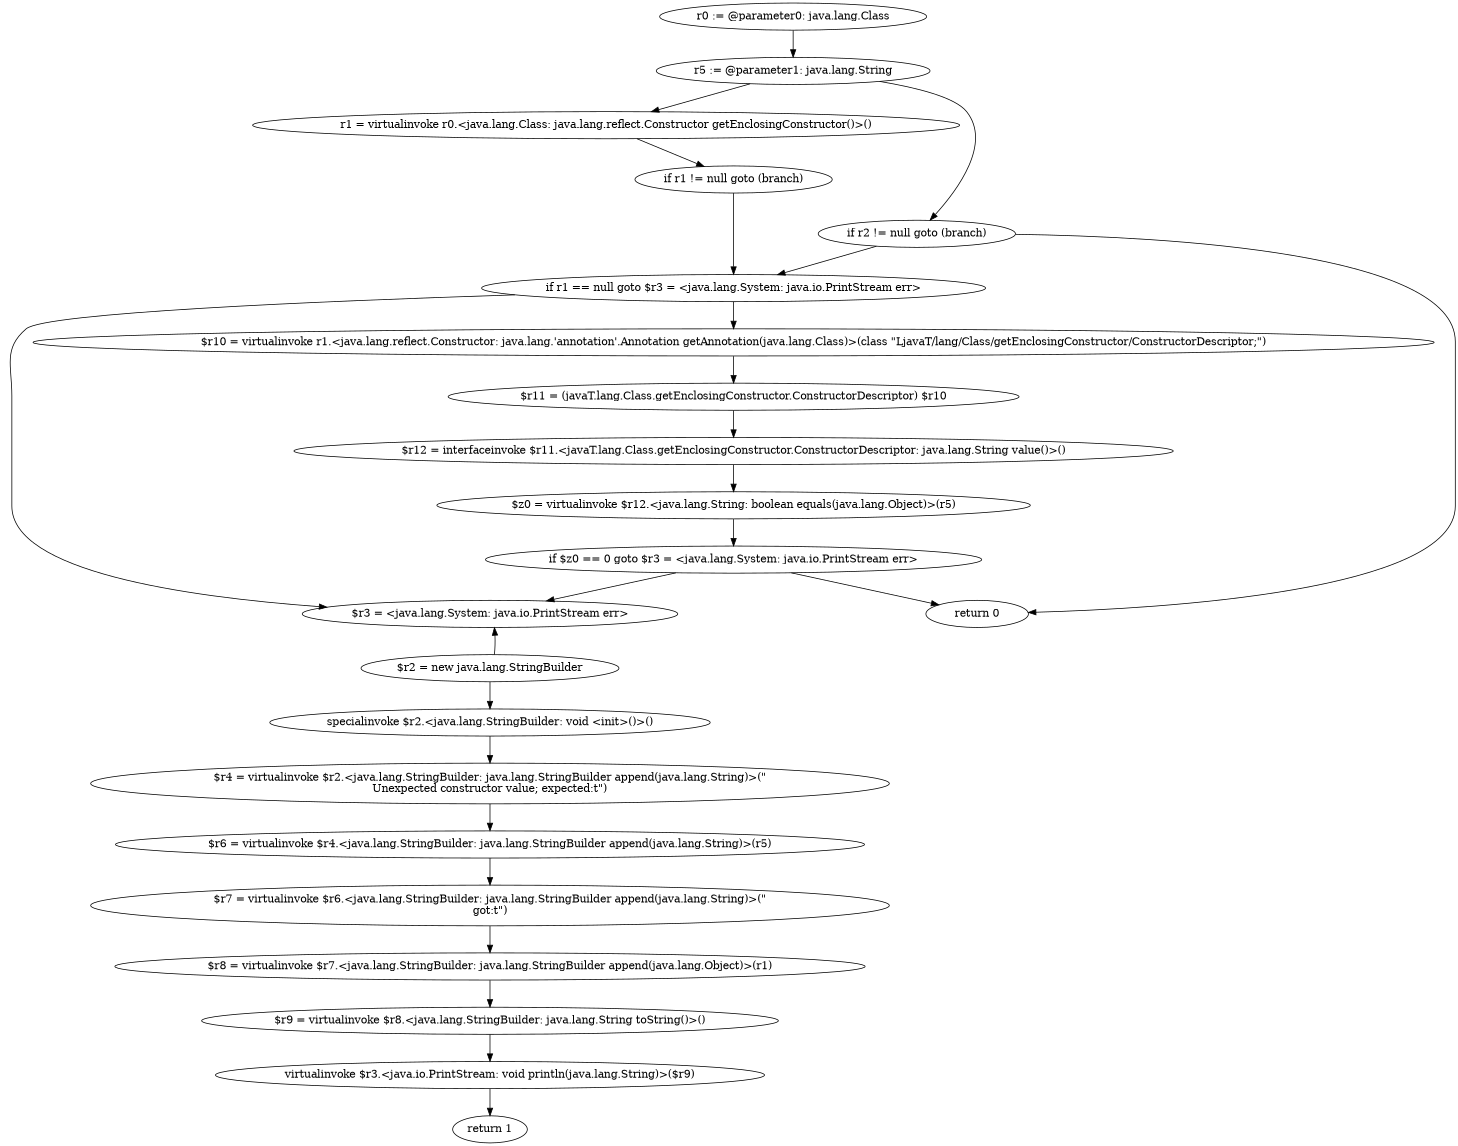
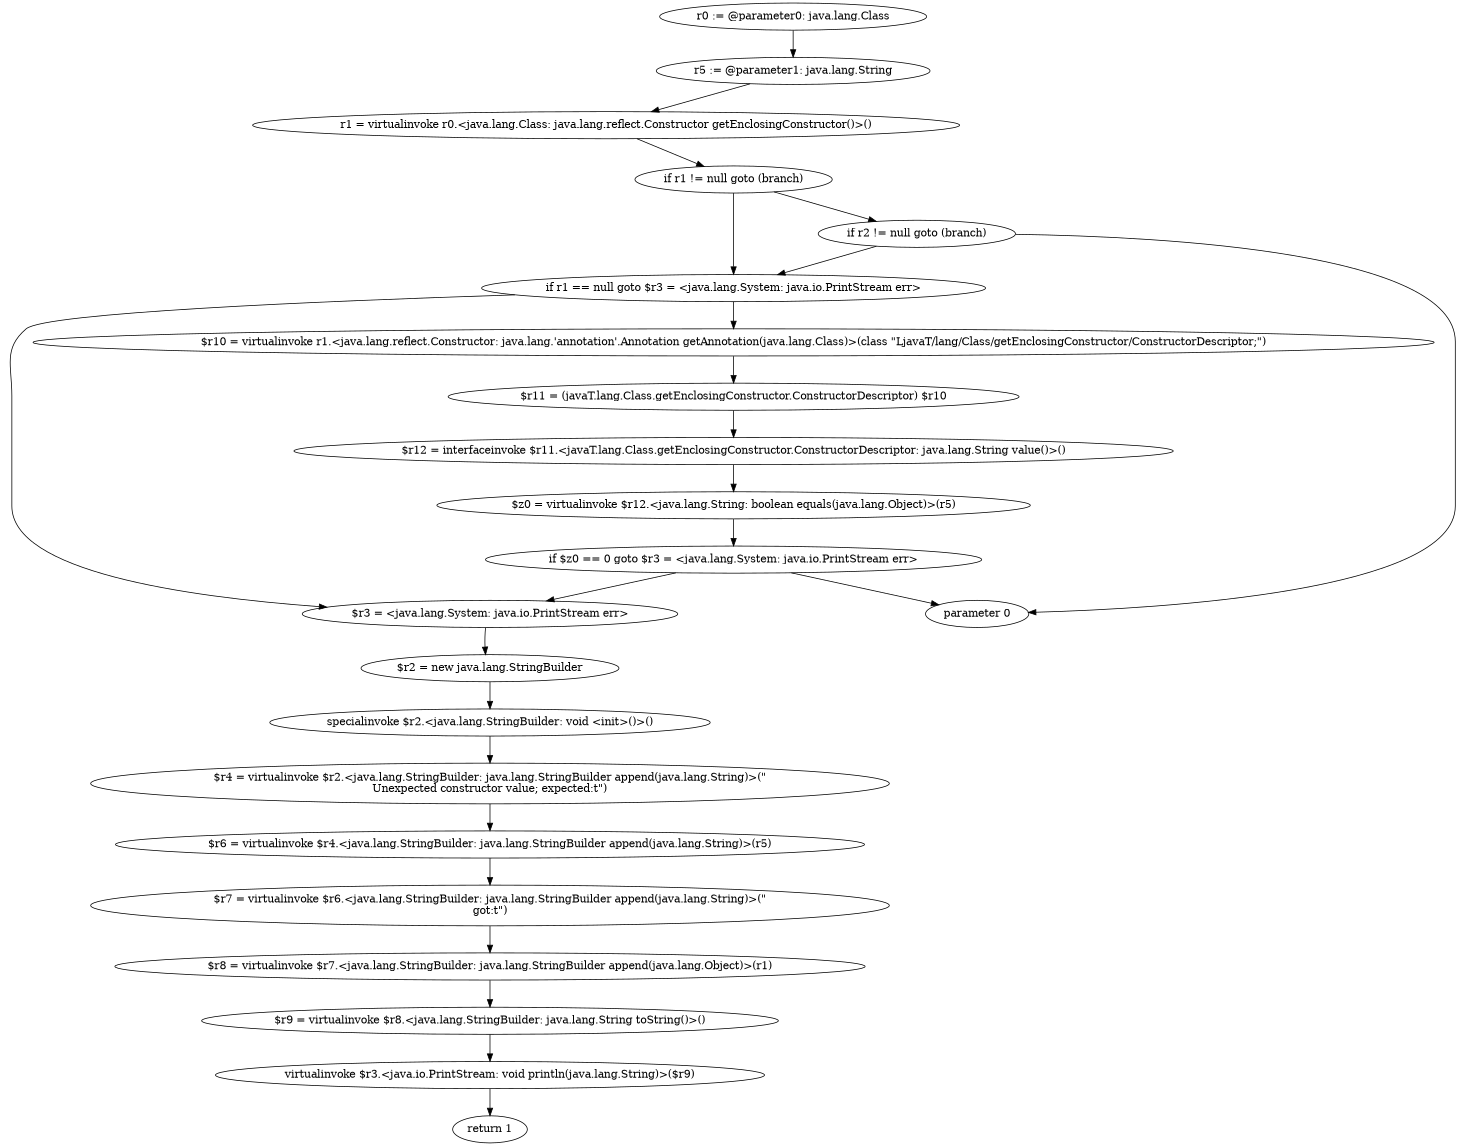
  digraph {
    "r0 := @parameter0: java.lang.Class"
    "r5 := @parameter1: java.lang.String"
    "r1 = virtualinvoke r0.<java.lang.Class: java.lang.reflect.Constructor getEnclosingConstructor()>()"
    "if r1 != null goto (branch)"
    n5 [label="if r2 != null goto (branch)"]
    "if r1 == null goto $r3 = <java.lang.System: java.io.PrintStream err>"
-   "return 0"
+   "return 0" [label="parameter 0"]
    "$r10 = virtualinvoke r1.<java.lang.reflect.Constructor: java.lang.'annotation'.Annotation getAnnotation(java.lang.Class)>(class \"LjavaT/lang/Class/getEnclosingConstructor/ConstructorDescriptor;\")"
    "$r3 = <java.lang.System: java.io.PrintStream err>"
    "$r11 = (javaT.lang.Class.getEnclosingConstructor.ConstructorDescriptor) $r10"
    "$r2 = new java.lang.StringBuilder"
    "$r12 = interfaceinvoke $r11.<javaT.lang.Class.getEnclosingConstructor.ConstructorDescriptor: java.lang.String value()>()"
    "$z0 = virtualinvoke $r12.<java.lang.String: boolean equals(java.lang.Object)>(r5)"
    "if $z0 == 0 goto $r3 = <java.lang.System: java.io.PrintStream err>"
    "specialinvoke $r2.<java.lang.StringBuilder: void <init>()>()"
    "$r4 = virtualinvoke $r2.<java.lang.StringBuilder: java.lang.StringBuilder append(java.lang.String)>(\"\nUnexpected constructor value; expected:\t\")"
    "$r6 = virtualinvoke $r4.<java.lang.StringBuilder: java.lang.StringBuilder append(java.lang.String)>(r5)"
    "$r7 = virtualinvoke $r6.<java.lang.StringBuilder: java.lang.StringBuilder append(java.lang.String)>(\"\ngot:\t\")"
    "$r8 = virtualinvoke $r7.<java.lang.StringBuilder: java.lang.StringBuilder append(java.lang.Object)>(r1)"
    "$r9 = virtualinvoke $r8.<java.lang.StringBuilder: java.lang.String toString()>()"
    "virtualinvoke $r3.<java.io.PrintStream: void println(java.lang.String)>($r9)"
    "return 1"
    "r0 := @parameter0: java.lang.Class" -> "r5 := @parameter1: java.lang.String"
    "r5 := @parameter1: java.lang.String" -> "r1 = virtualinvoke r0.<java.lang.Class: java.lang.reflect.Constructor getEnclosingConstructor()>()"
    "r1 = virtualinvoke r0.<java.lang.Class: java.lang.reflect.Constructor getEnclosingConstructor()>()" -> "if r1 != null goto (branch)"
-   "r5 := @parameter1: java.lang.String" -> n5
+   "if r1 != null goto (branch)" -> n5
    "if r1 != null goto (branch)" -> "if r1 == null goto $r3 = <java.lang.System: java.io.PrintStream err>"
    n5 -> "if r1 == null goto $r3 = <java.lang.System: java.io.PrintStream err>"
    n5 -> "return 0"
    "if r1 == null goto $r3 = <java.lang.System: java.io.PrintStream err>" -> "$r10 = virtualinvoke r1.<java.lang.reflect.Constructor: java.lang.'annotation'.Annotation getAnnotation(java.lang.Class)>(class \"LjavaT/lang/Class/getEnclosingConstructor/ConstructorDescriptor;\")"
    "if r1 == null goto $r3 = <java.lang.System: java.io.PrintStream err>" -> "$r3 = <java.lang.System: java.io.PrintStream err>"
    "$r10 = virtualinvoke r1.<java.lang.reflect.Constructor: java.lang.'annotation'.Annotation getAnnotation(java.lang.Class)>(class \"LjavaT/lang/Class/getEnclosingConstructor/ConstructorDescriptor;\")" -> "$r11 = (javaT.lang.Class.getEnclosingConstructor.ConstructorDescriptor) $r10"
-   "$r2 = new java.lang.StringBuilder" -> "$r3 = <java.lang.System: java.io.PrintStream err>"
+   "$r3 = <java.lang.System: java.io.PrintStream err>" -> "$r2 = new java.lang.StringBuilder"
    "$r11 = (javaT.lang.Class.getEnclosingConstructor.ConstructorDescriptor) $r10" -> "$r12 = interfaceinvoke $r11.<javaT.lang.Class.getEnclosingConstructor.ConstructorDescriptor: java.lang.String value()>()"
    "$r2 = new java.lang.StringBuilder" -> "specialinvoke $r2.<java.lang.StringBuilder: void <init>()>()"
    "$r12 = interfaceinvoke $r11.<javaT.lang.Class.getEnclosingConstructor.ConstructorDescriptor: java.lang.String value()>()" -> "$z0 = virtualinvoke $r12.<java.lang.String: boolean equals(java.lang.Object)>(r5)"
    "$z0 = virtualinvoke $r12.<java.lang.String: boolean equals(java.lang.Object)>(r5)" -> "if $z0 == 0 goto $r3 = <java.lang.System: java.io.PrintStream err>"
    "if $z0 == 0 goto $r3 = <java.lang.System: java.io.PrintStream err>" -> "return 0"
    "if $z0 == 0 goto $r3 = <java.lang.System: java.io.PrintStream err>" -> "$r3 = <java.lang.System: java.io.PrintStream err>"
    "specialinvoke $r2.<java.lang.StringBuilder: void <init>()>()" -> "$r4 = virtualinvoke $r2.<java.lang.StringBuilder: java.lang.StringBuilder append(java.lang.String)>(\"\nUnexpected constructor value; expected:\t\")"
    "$r4 = virtualinvoke $r2.<java.lang.StringBuilder: java.lang.StringBuilder append(java.lang.String)>(\"\nUnexpected constructor value; expected:\t\")" -> "$r6 = virtualinvoke $r4.<java.lang.StringBuilder: java.lang.StringBuilder append(java.lang.String)>(r5)"
    "$r6 = virtualinvoke $r4.<java.lang.StringBuilder: java.lang.StringBuilder append(java.lang.String)>(r5)" -> "$r7 = virtualinvoke $r6.<java.lang.StringBuilder: java.lang.StringBuilder append(java.lang.String)>(\"\ngot:\t\")"
    "$r7 = virtualinvoke $r6.<java.lang.StringBuilder: java.lang.StringBuilder append(java.lang.String)>(\"\ngot:\t\")" -> "$r8 = virtualinvoke $r7.<java.lang.StringBuilder: java.lang.StringBuilder append(java.lang.Object)>(r1)"
    "$r8 = virtualinvoke $r7.<java.lang.StringBuilder: java.lang.StringBuilder append(java.lang.Object)>(r1)" -> "$r9 = virtualinvoke $r8.<java.lang.StringBuilder: java.lang.String toString()>()"
    "$r9 = virtualinvoke $r8.<java.lang.StringBuilder: java.lang.String toString()>()" -> "virtualinvoke $r3.<java.io.PrintStream: void println(java.lang.String)>($r9)"
    "virtualinvoke $r3.<java.io.PrintStream: void println(java.lang.String)>($r9)" -> "return 1"
  }
